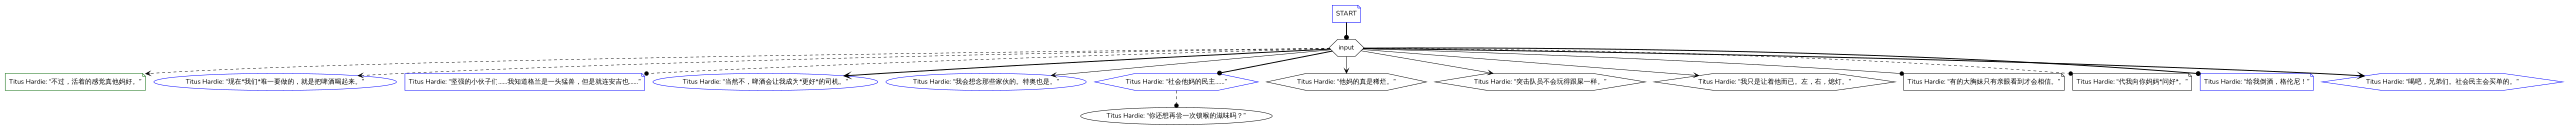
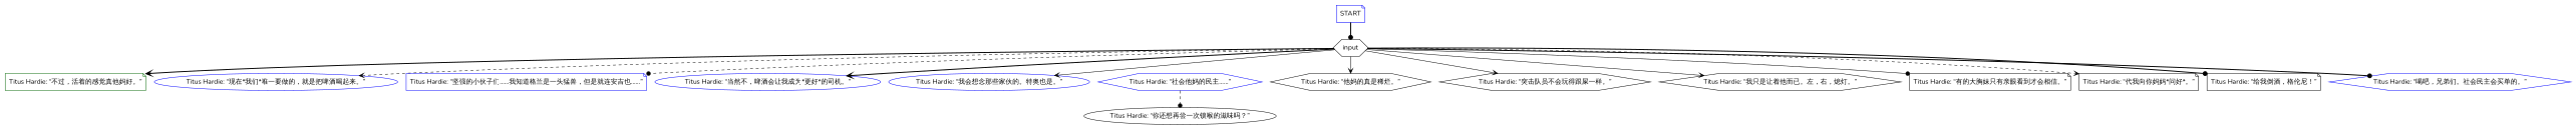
  digraph {
    fontname=Nunito
    node [color=black fontname=Nunito shape=note]
    edge [arrowhead=vee fontname=Nunito style=bold]
    n1 [color=blue label=START]
    n2 [label=input shape=hexagon]
    n3 [color=darkgreen label="Titus Hardie: “不过，活着的感觉真他妈好。”"]
    n4 [color=blue label="Titus Hardie: “现在*我们*唯一要做的，就是把啤酒喝起来。”" shape=ellipse]
    n5 [color=blue label="Titus Hardie: “坚强的小伙子们……我知道格兰是一头猛兽，但是就连安吉也……”"]
    n6 [color=blue label="Titus Hardie: “当然不，啤酒会让我成为*更好*的司机。”" shape=ellipse]
    n7 [color=blue label="Titus Hardie: “我会想念那些家伙的。特奥也是。”" shape=ellipse]
    n8 [color=blue label="Titus Hardie: “社会他妈的民主……”" shape=hexagon]
    n9 [label="Titus Hardie: “他妈的真是稀烂。”" shape=hexagon]
    n10 [label="Titus Hardie: “突击队员不会玩得跟屎一样。”" shape=hexagon]
    n11 [label="Titus Hardie: “我只是让着他而已。左，右，熄灯。”" shape=hexagon]
    n12 [label="Titus Hardie: “有的大胸妹只有亲眼看到才会相信。”"]
    n13 [label="Titus Hardie: “代我向你妈妈*问好*。”"]
-   n14 [color=blue label="Titus Hardie: “给我倒酒，格伦尼！”"]
+   n14 [label="Titus Hardie: “给我倒酒，格伦尼！”"]
    n15 [color=blue label="Titus Hardie: “喝吧，兄弟们。社会民主会买单的。”" shape=hexagon]
    n16 [label="Titus Hardie: “你还想再尝一次锁喉的滋味吗？”" shape=ellipse]
    n1 -> n2 [arrowhead=dot]
-   n2 -> n3 [style=dashed]
+   n2 -> n3
    n2 -> n4 [style=dashed]
    n2 -> n5 [arrowhead=dot style=dashed]
    n2 -> n6
    n2 -> n7 [style=solid]
-   n2 -> n8 [arrowhead=dot]
    n2 -> n9 [style=solid]
    n2 -> n10 [style=solid]
    n2 -> n11 [style=solid]
    n2 -> n12 [arrowhead=dot style=solid]
-   n2 -> n13 [arrowhead=dot style=dashed]
+   n2 -> n13 [style=dashed]
    n2 -> n14 [arrowhead=dot]
-   n2 -> n15
+   n2 -> n15 [arrowhead=dot]
    n8 -> n16 [arrowhead=dot style=dashed]
  }
